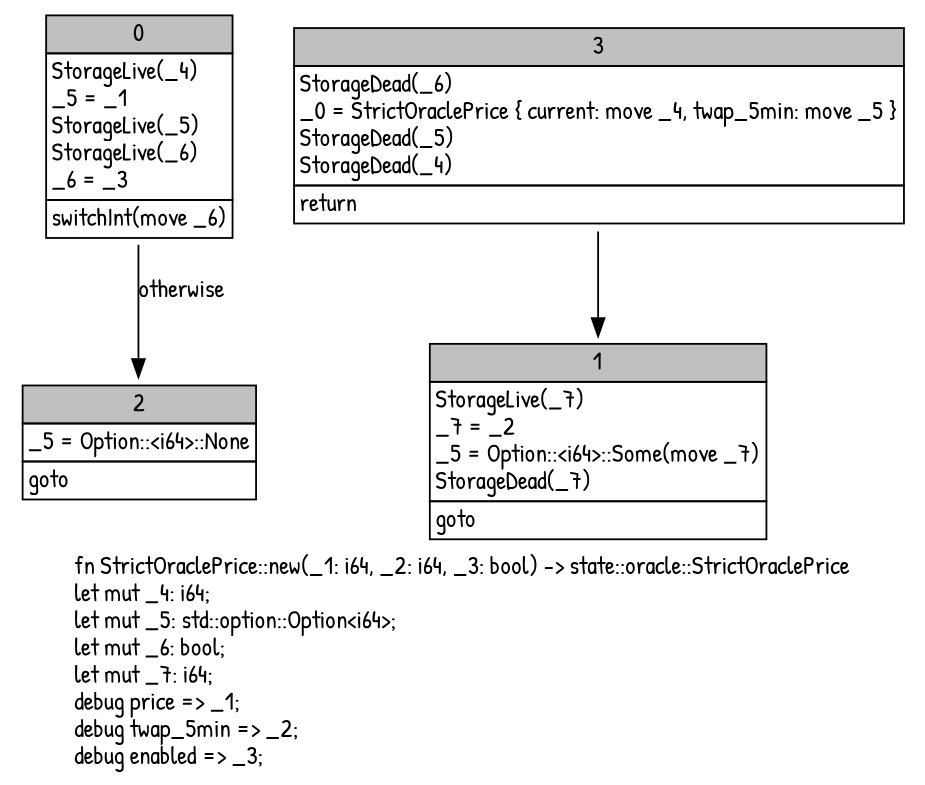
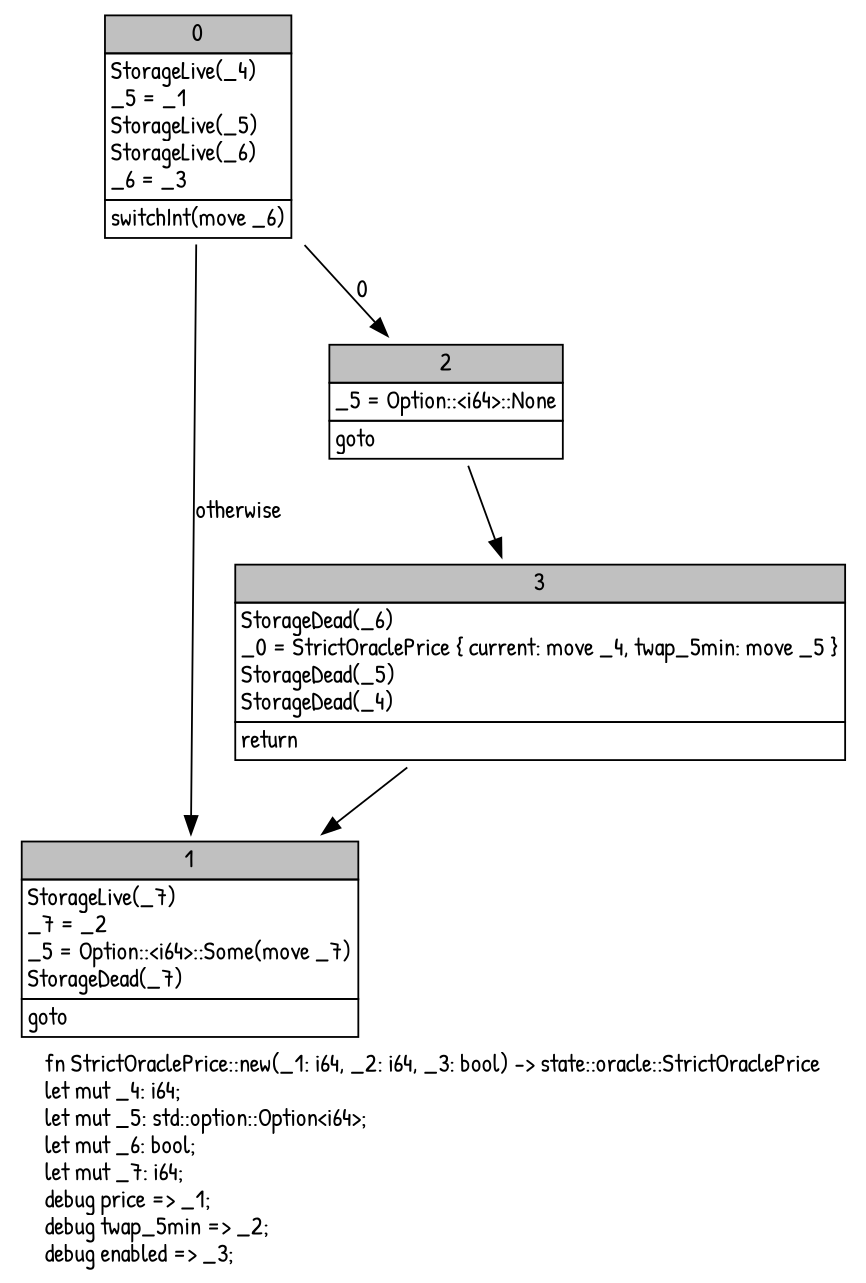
  digraph {
    fontname="Patrick Hand"
    label=<fn StrictOraclePrice::new(_1: i64, _2: i64, _3: bool) -&gt; state::oracle::StrictOraclePrice<br align="left"/>let mut _4: i64;<br align="left"/>let mut _5: std::option::Option&lt;i64&gt;;<br align="left"/>let mut _6: bool;<br align="left"/>let mut _7: i64;<br align="left"/>debug price =&gt; _1;<br align="left"/>debug twap_5min =&gt; _2;<br align="left"/>debug enabled =&gt; _3;<br align="left"/>>
    node [fontname="Patrick Hand" shape=none]
    edge [fontname="Patrick Hand"]
    n1 [label=<<table border="0" cellborder="1" cellspacing="0"><tr><td bgcolor="gray" align="center" colspan="1">0</td></tr><tr><td align="left" balign="left">StorageLive(_4)<br/>_5 = _1<br/>StorageLive(_5)<br/>StorageLive(_6)<br/>_6 = _3<br/></td></tr><tr><td align="left">switchInt(move _6)</td></tr></table>>]
    n2 [label=<<table border="0" cellborder="1" cellspacing="0"><tr><td bgcolor="gray" align="center" colspan="1">1</td></tr><tr><td align="left" balign="left">StorageLive(_7)<br/>_7 = _2<br/>_5 = Option::&lt;i64&gt;::Some(move _7)<br/>StorageDead(_7)<br/></td></tr><tr><td align="left">goto</td></tr></table>>]
    n3 [label=<<table border="0" cellborder="1" cellspacing="0"><tr><td bgcolor="gray" align="center" colspan="1">2</td></tr><tr><td align="left" balign="left">_5 = Option::&lt;i64&gt;::None<br/></td></tr><tr><td align="left">goto</td></tr></table>>]
    n4 [label=<<table border="0" cellborder="1" cellspacing="0"><tr><td bgcolor="gray" align="center" colspan="1">3</td></tr><tr><td align="left" balign="left">StorageDead(_6)<br/>_0 = StrictOraclePrice { current: move _4, twap_5min: move _5 }<br/>StorageDead(_5)<br/>StorageDead(_4)<br/></td></tr><tr><td align="left">return</td></tr></table>>]
-   n1 -> n3 [label=otherwise]
+   n1 -> n2 [label=otherwise]
+   n1 -> n3 [label=0]
+   n3 -> n4
    n4 -> n2
  }
